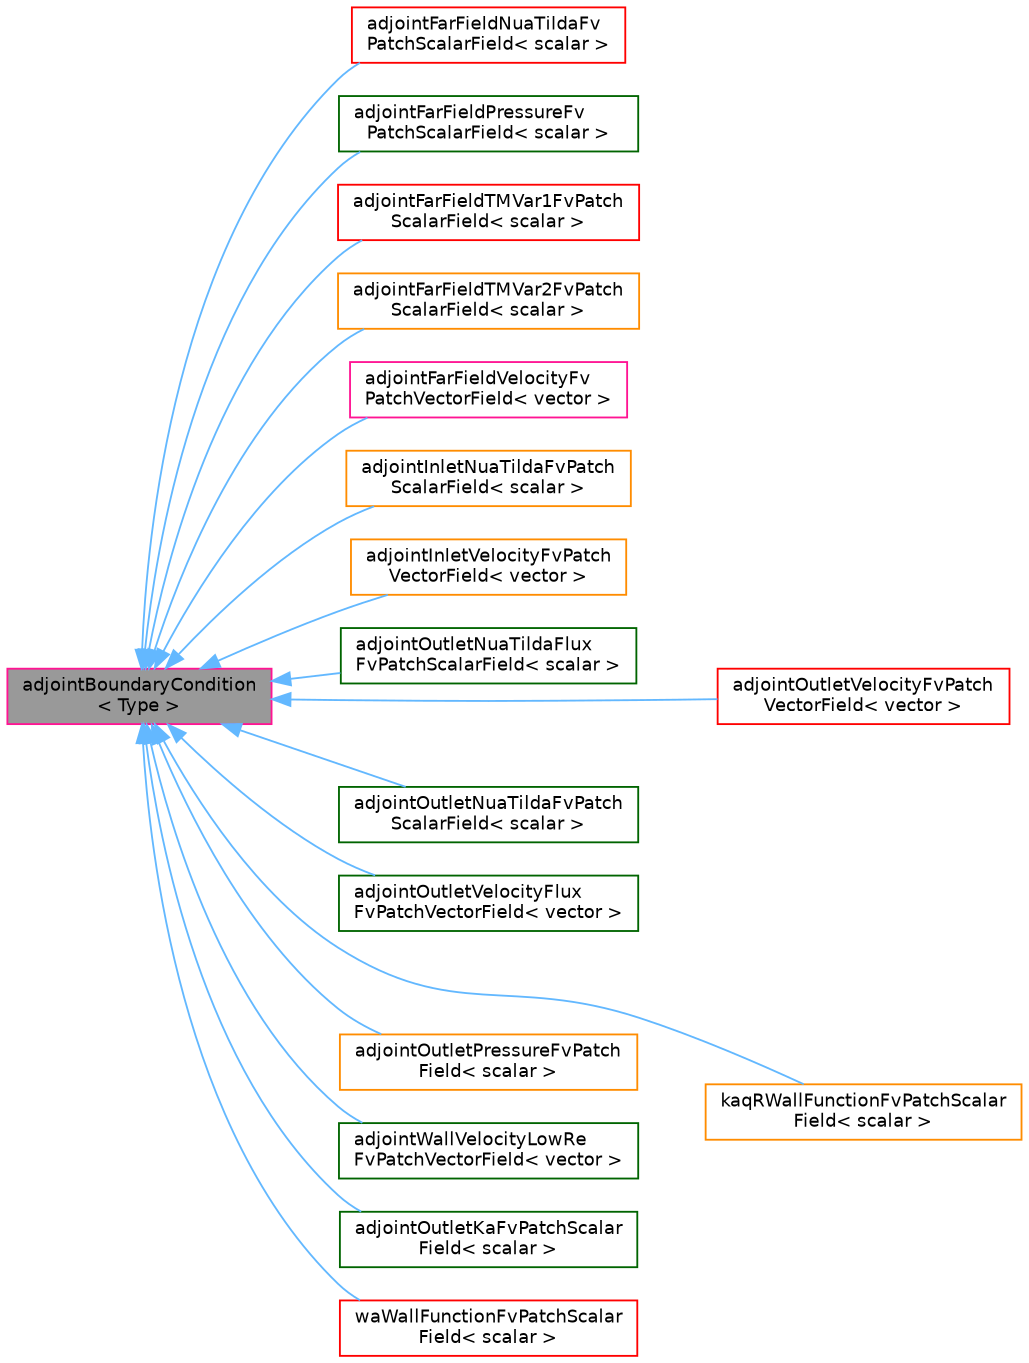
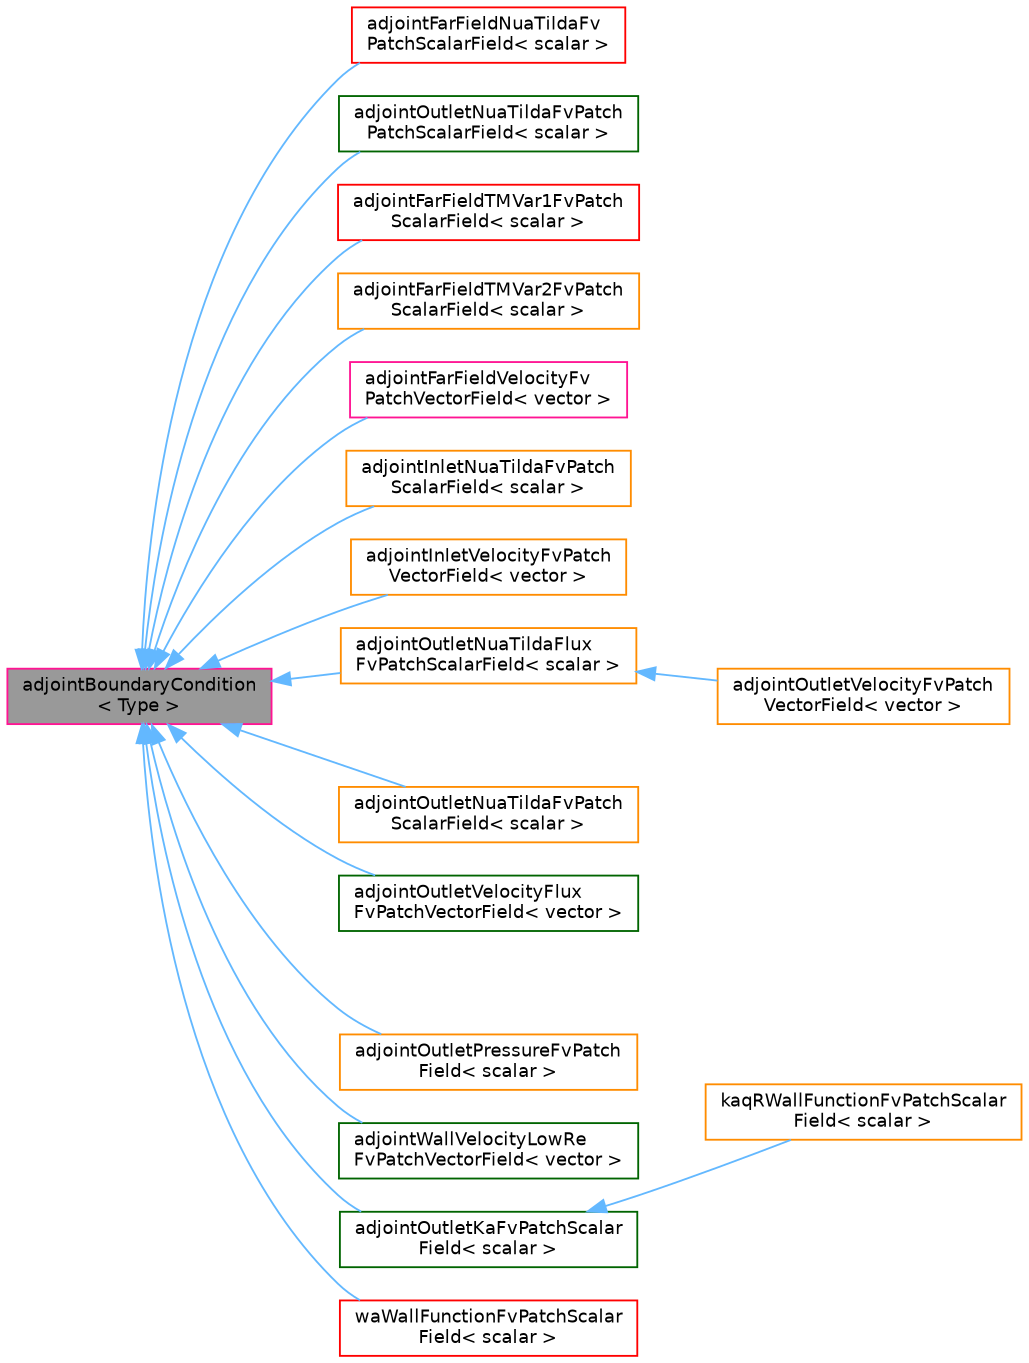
  digraph {
    rankdir=LR
    node [color=darkorange fillcolor=white fontname=Helvetica fontsize=10 shape=box style=filled]
    edge [color=steelblue1 dir=back fontname=Helvetica fontsize=10 labelfontname=Helvetica labelfontsize=10 style=solid]
    n1 [color=deeppink fillcolor=grey60 fontcolor=black height=0.2 label="adjointBoundaryCondition\l\< Type \>" width=0.4]
    n2 [color=red height=0.2 label="adjointFarFieldNuaTildaFv\lPatchScalarField\< scalar \>" width=0.4]
-   n3 [color=darkgreen height=0.2 label="adjointFarFieldPressureFv\lPatchScalarField\< scalar \>" width=0.4]
+   n3 [color=darkgreen height=0.2 label="adjointOutletNuaTildaFvPatch\lPatchScalarField\< scalar \>" width=0.4]
    n4 [color=red height=0.2 label="adjointFarFieldTMVar1FvPatch\lScalarField\< scalar \>" width=0.4]
    n5 [height=0.2 label="adjointFarFieldTMVar2FvPatch\lScalarField\< scalar \>" width=0.4]
    n6 [color=deeppink height=0.2 label="adjointFarFieldVelocityFv\lPatchVectorField\< vector \>" width=0.4]
    n7 [height=0.2 label="adjointInletNuaTildaFvPatch\lScalarField\< scalar \>" width=0.4]
    n8 [height=0.2 label="adjointInletVelocityFvPatch\lVectorField\< vector \>" width=0.4]
    n9 [color=darkgreen height=0.2 label="adjointOutletKaFvPatchScalar\lField\< scalar \>" width=0.4]
-   n10 [color=darkgreen height=0.2 label="adjointOutletNuaTildaFlux\lFvPatchScalarField\< scalar \>" width=0.4]
-   n11 [color=darkgreen height=0.2 label="adjointOutletNuaTildaFvPatch\lScalarField\< scalar \>" width=0.4]
+   n10 [height=0.2 label="adjointOutletNuaTildaFlux\lFvPatchScalarField\< scalar \>" width=0.4]
+   n11 [height=0.2 label="adjointOutletNuaTildaFvPatch\lScalarField\< scalar \>" width=0.4]
    n12 [color=darkgreen height=0.2 label="adjointOutletVelocityFlux\lFvPatchVectorField\< vector \>" width=0.4]
-   n13 [color=red height=0.2 label="adjointOutletVelocityFvPatch\lVectorField\< vector \>" width=0.4]
+   n13 [height=0.2 label="adjointOutletVelocityFvPatch\lVectorField\< vector \>" width=0.4]
    n14 [height=0.2 label="adjointOutletPressureFvPatch\lField\< scalar \>" width=0.4]
    n15 [color=darkgreen height=0.2 label="adjointWallVelocityLowRe\lFvPatchVectorField\< vector \>" width=0.4]
    n16 [height=0.2 label="kaqRWallFunctionFvPatchScalar\lField\< scalar \>" width=0.4]
    n17 [color=red height=0.2 label="waWallFunctionFvPatchScalar\lField\< scalar \>" width=0.4]
    n1 -> n2
    n1 -> n3
    n1 -> n4
    n1 -> n5
    n1 -> n6
    n1 -> n7
    n1 -> n8
    n1 -> n9
    n1 -> n10
    n1 -> n11
    n1 -> n12
-   n1 -> n13
+   n10 -> n13
    n1 -> n14
    n1 -> n15
-   n1 -> n16
+   n9 -> n16
    n1 -> n17
  }
